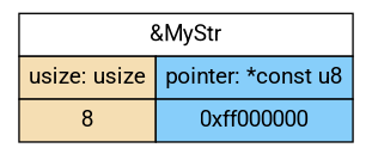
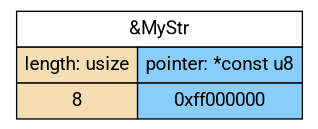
  digraph {
    fontname=Roboto
-   n1 [fontname=Roboto label=< 			<table border='0' cellspacing='0' cellborder='1' cellpadding='5'> 				<tr> 					<td colspan='2'>&amp;MyStr</td> 				</tr> 				<tr> 					<td bgcolor='wheat'>usize: usize</td> 					<td bgcolor='lightskyblue'>pointer: *const u8</td> 				</tr> 				<tr> 					<td bgcolor='wheat'>8</td> 					<td bgcolor='lightskyblue'>0xff000000</td> 				</tr> 			</table> 		> shape=none]
+   n1 [fontname=Roboto label=< 			<table border='0' cellspacing='0' cellborder='1' cellpadding='5'> 				<tr> 					<td colspan='2'>&amp;MyStr</td> 				</tr> 				<tr> 					<td bgcolor='wheat'>length: usize</td> 					<td bgcolor='lightskyblue'>pointer: *const u8</td> 				</tr> 				<tr> 					<td bgcolor='wheat'>8</td> 					<td bgcolor='lightskyblue'>0xff000000</td> 				</tr> 			</table> 		> shape=none]
  }
